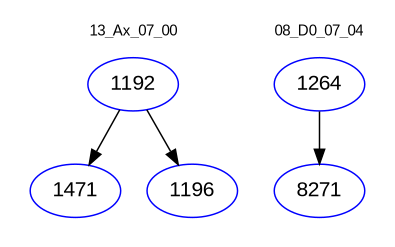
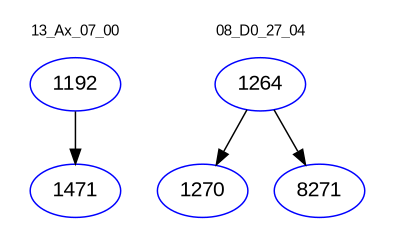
  digraph {
    fontname="Liberation Sans"
    node [color=blue fontname="Liberation Sans"]
    edge [color=black fontname="Liberation Sans"]
    n1 [label=1192]
    n2 [label=1471]
-   n3 [label=1196]
    n4 [label=1264]
+   n5 [label=1270]
    n6 [label=8271]
    subgraph cluster_1 {
      color=white
      fontsize=10
      label="13_Ax_07_00"
      n1
      n2
-     n3
    }
    subgraph cluster_2 {
      color=white
      fontsize=10
-     label="08_D0_07_04"
+     label="08_D0_27_04"
      n4
+     n5
      n6
    }
    n1 -> n2
-   n1 -> n3
+   n4 -> n5
    n4 -> n6
  }
